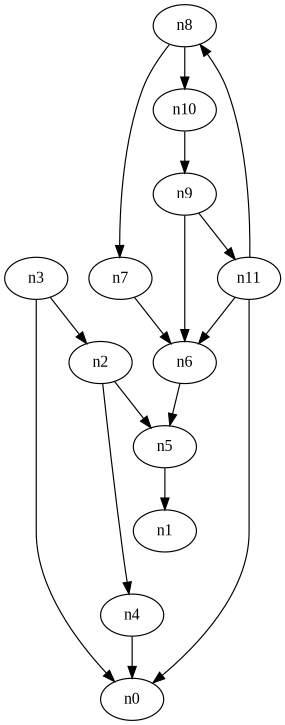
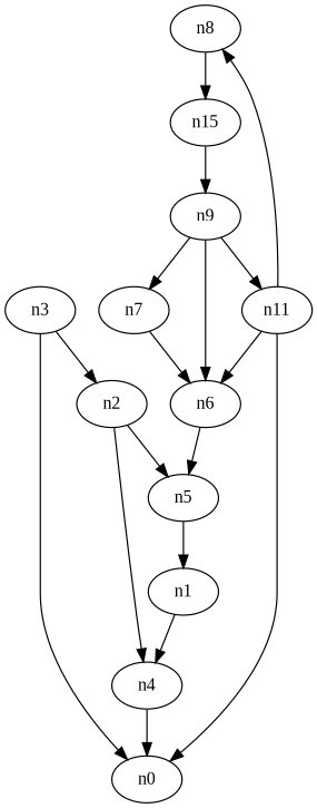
  digraph {
    fontname="Liberation Serif"
    node [fontname="Liberation Serif"]
    edge [fontname="Liberation Serif"]
    n1
    n4
    n0
    n2
    n5
    n8
    n7
-   n10
+   n10 [label=n15]
    n6
    n9
    n3
    n11
+   n1 -> n4
    n4 -> n0
    n2 -> n4
    n2 -> n5
    n5 -> n1
-   n8 -> n7
+   n9 -> n7
    n8 -> n10
    n7 -> n6
    n10 -> n9
    n6 -> n5
    n9 -> n6
    n9 -> n11
    n3 -> n0
    n3 -> n2
    n11 -> n0
    n11 -> n8
    n11 -> n6
  }
